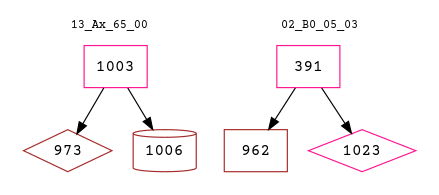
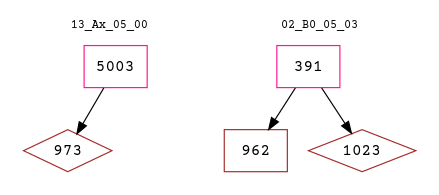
  digraph {
    fontname="Courier Prime"
    node [color=brown fontname="Courier Prime" shape=box]
    edge [color=black fontname="Courier Prime"]
-   n1 [color=deeppink label=1003]
+   n1 [color=deeppink label=5003]
    n2 [label=973 shape=diamond]
-   n3 [label=1006 shape=cylinder]
    n4 [color=deeppink label=391]
    n5 [label=962]
-   n6 [color=deeppink label=1023 shape=diamond]
+   n6 [label=1023 shape=diamond]
    subgraph cluster_1 {
      color=white
      fontsize=10
-     label="13_Ax_65_00"
+     label="13_Ax_05_00"
      n1
      n2
-     n3
    }
    subgraph cluster_2 {
      color=white
      fontsize=10
      label="02_B0_05_03"
      n4
      n5
      n6
    }
    n1 -> n2
-   n1 -> n3
    n4 -> n5
    n4 -> n6
  }
